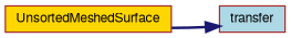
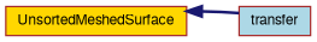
  digraph {
    rankdir=LR
    node [color=brown fontname=FreeSans fontsize=10 shape=record style=filled]
    n1 [fillcolor=gold fontcolor=black height=0.2 label=UnsortedMeshedSurface width=0.4]
    n2 [height=0.2 label=transfer width=0.4 fillcolor=lightblue]
-   n1 -> n2 [color=midnightblue fontname=FreeSans fontsize=10 labelfontname=FreeSans labelfontsize=10 style=bold]
+   n2 -> n1 [color=midnightblue fontname=FreeSans fontsize=10 labelfontname=FreeSans labelfontsize=10 style=bold]
  }
